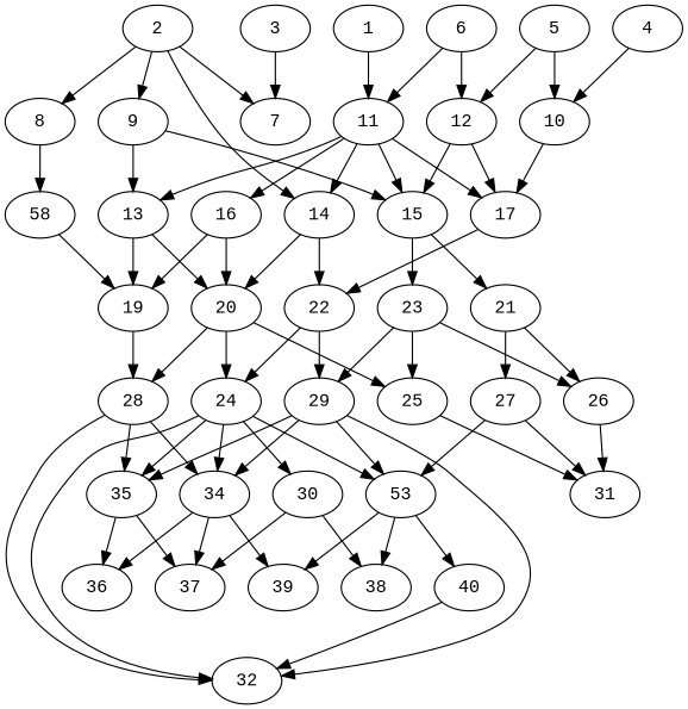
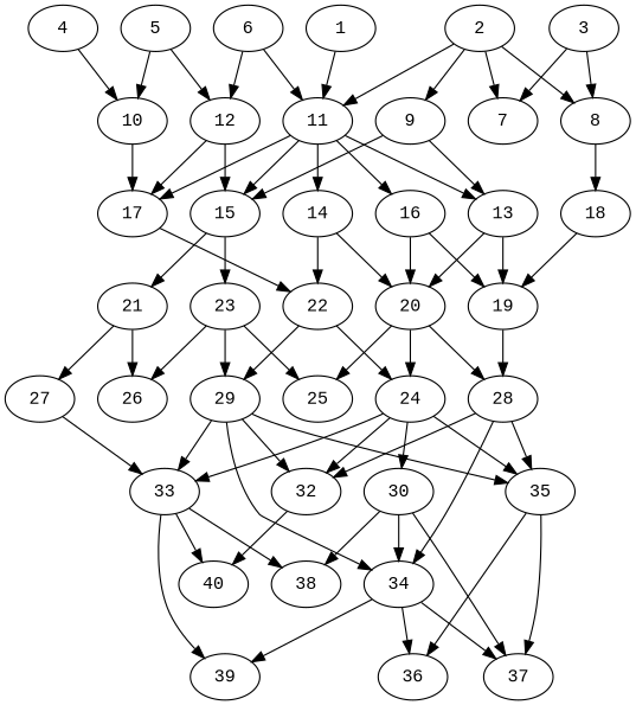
  digraph {
    fontname="Liberation Mono"
    node [alpha=0.04 fontname="Liberation Mono"]
    edge [fontname="Liberation Mono"]
    1 [alpha=0.15 expect_size=31494144]
    11 [expect_size=40930304]
    13 [alpha=0.09 expect_size=41504768]
    15 [expect_size=17866752]
    17 [alpha=0.12 expect_size=36661248]
    14 [alpha=0.10 expect_size=5689344]
    16 [alpha=0.14 expect_size=50309120]
    19 [alpha=0.18 expect_size=49529856]
    20 [alpha=0.09 expect_size=28901376]
    21 [alpha=0.11 expect_size=7197696]
    23 [alpha=0.15 expect_size=35553280]
    22 [expect_size=17388544]
    2 [alpha=0.05 expect_size=30054400]
    7 [alpha=0.12 expect_size=16264192]
    8 [alpha=0.14 expect_size=34765824]
    9 [alpha=0.11 expect_size=14881792]
-   18 [alpha=0.05 expect_size=17502208 label=58]
+   18 [alpha=0.05 expect_size=17502208]
    3 [alpha=0.05 expect_size=48204800]
    4 [alpha=0.05 expect_size=8479744]
    10 [alpha=0.11 expect_size=34238464]
    5 [alpha=0.14 expect_size=15208448]
    12 [alpha=0.08 expect_size=29303808]
    6 [alpha=0.14 expect_size=46603264]
    28 [alpha=0.08 expect_size=11707392]
    24 [alpha=0.07 expect_size=10004480]
    25 [expect_size=34764800]
    26 [alpha=0.18 expect_size=44008448]
    27 [alpha=0.17 expect_size=30513152]
    29 [alpha=0.03 expect_size=24142848]
    32 [alpha=0.06 expect_size=19353600]
    34 [alpha=0.03 expect_size=16379904]
    35 [alpha=0.17 expect_size=33266688]
    30 [alpha=0.11 expect_size=19088384]
-   33 [alpha=0.15 expect_size=28550144 label=53]
-   31 [alpha=0.13 expect_size=40198144]
+   33 [alpha=0.15 expect_size=28550144]
    40 [alpha=0.18 expect_size=6952960]
    37 [alpha=0.16 expect_size=36721664]
    39 [alpha=0.18 expect_size=46808064]
    36 [alpha=0.10 expect_size=41988096]
    38 [alpha=0.08 expect_size=28486656]
    1 -> 11
    11 -> 13
    11 -> 15
    11 -> 17
    11 -> 14
    11 -> 16
    13 -> 19
    13 -> 20
    15 -> 21
    15 -> 23
    17 -> 22
    14 -> 20
    14 -> 22
    16 -> 19
    16 -> 20
    19 -> 28
    20 -> 28
    20 -> 24
    20 -> 25
    21 -> 26
    21 -> 27
    23 -> 25
    23 -> 26
    23 -> 29
    22 -> 24
    22 -> 29
-   2 -> 14
+   2 -> 11
    2 -> 7
    2 -> 8
    2 -> 9
    8 -> 18
    9 -> 13
    9 -> 15
    18 -> 19
    3 -> 7
+   3 -> 8
    4 -> 10
    10 -> 17
    5 -> 10
    5 -> 12
    12 -> 15
    12 -> 17
    6 -> 11
    6 -> 12
    28 -> 32
    28 -> 34
    28 -> 35
    24 -> 32
-   24 -> 34
+   30 -> 34
    24 -> 35
    24 -> 30
    24 -> 33
-   25 -> 31
-   26 -> 31
    27 -> 33
-   27 -> 31
    29 -> 32
    29 -> 34
    29 -> 35
    29 -> 33
-   40 -> 32
+   32 -> 40
    34 -> 37
    34 -> 39
    34 -> 36
    35 -> 37
    35 -> 36
    30 -> 37
    30 -> 38
    33 -> 40
    33 -> 39
    33 -> 38
  }
